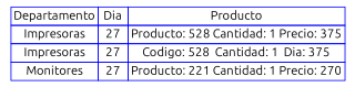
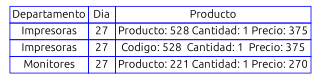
  digraph {
    fontname=Ubuntu
-   n1 [label=<      <table border='0' cellborder='1' color='blue' cellspacing='0'> <tr> <td>Departamento</td> <td> Dia </td> <td>Producto</td></tr> <tr> <td>Impresoras</td> <td>27</td> <td>Producto: 528 Cantidad: 1 Precio: 375</td> </tr><tr> <td>Impresoras</td> <td>27</td> <td>Codigo: 528  Cantidad: 1  Dia: 375</td> </tr> <tr> <td>Monitores</td> <td>27</td> <td>Producto: 221 Cantidad: 1 Precio: 270</td> </tr></table>     > shape=plaintext fontname=Ubuntu]
+   n1 [label=<      <table border='0' cellborder='1' color='blue' cellspacing='0'> <tr> <td>Departamento</td> <td> Dia </td> <td>Producto</td></tr> <tr> <td>Impresoras</td> <td>27</td> <td>Producto: 528 Cantidad: 1 Precio: 375</td> </tr><tr> <td>Impresoras</td> <td>27</td> <td>Codigo: 528  Cantidad: 1  Precio: 375</td> </tr> <tr> <td>Monitores</td> <td>27</td> <td>Producto: 221 Cantidad: 1 Precio: 270</td> </tr></table>     > shape=plaintext fontname=Ubuntu]
  }
